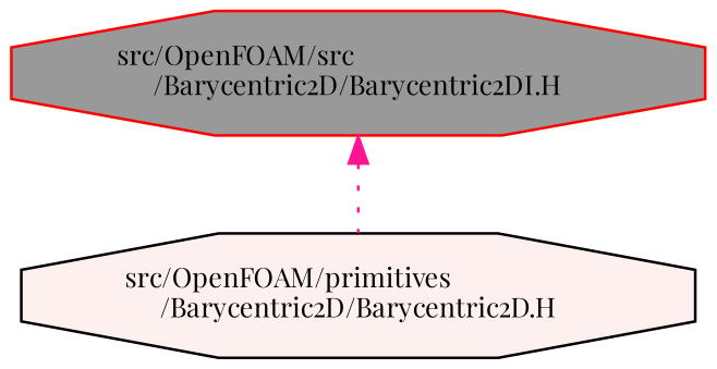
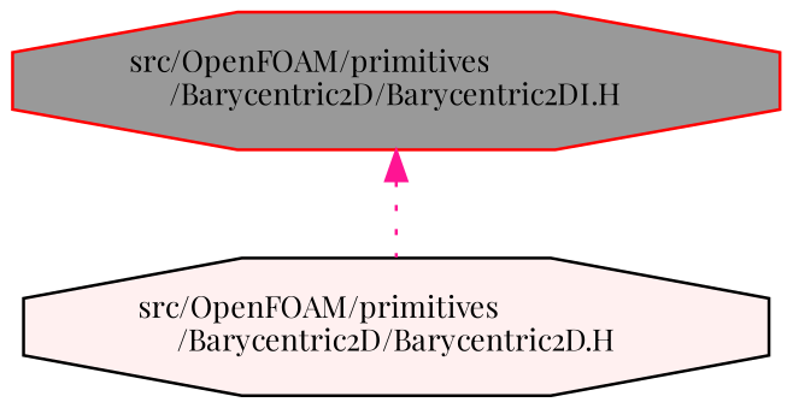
  digraph {
    fontname="Playfair Display"
    node [fontname="Playfair Display" fontsize=10 shape=octagon style=filled]
-   n1 [color=red fillcolor=grey60 fontcolor=black height=0.2 label="src/OpenFOAM/src\l/Barycentric2D/Barycentric2DI.H" width=0.4]
+   n1 [color=red fillcolor=grey60 fontcolor=black height=0.2 label="src/OpenFOAM/primitives\l/Barycentric2D/Barycentric2DI.H" width=0.4]
    n2 [color=black fillcolor="#FFF0F0" height=0.2 label="src/OpenFOAM/primitives\l/Barycentric2D/Barycentric2D.H" width=0.4]
    n1 -> n2 [color=deeppink dir=back fontname="Playfair Display" fontsize=10 labelfontname=Helvetica labelfontsize=10 style=dotted]
  }
